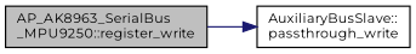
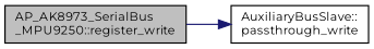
  digraph {
    rankdir=LR
    fontname=Montserrat
    node [color=black fontname=Montserrat fontsize=10 shape=record style=filled]
-   n1 [fillcolor=grey75 fontcolor=black height=0.2 label="AP_AK8963_SerialBus\l_MPU9250::register_write" width=0.4]
+   n1 [fillcolor=grey75 fontcolor=black height=0.2 label="AP_AK8973_SerialBus\l_MPU9250::register_write" width=0.4]
    n2 [fillcolor=white height=0.2 label="AuxiliaryBusSlave::\lpassthrough_write" width=0.4]
    n1 -> n2 [color=midnightblue fontname=Montserrat fontsize=10 labelfontname=Helvetica labelfontsize=10 style=solid]
  }
